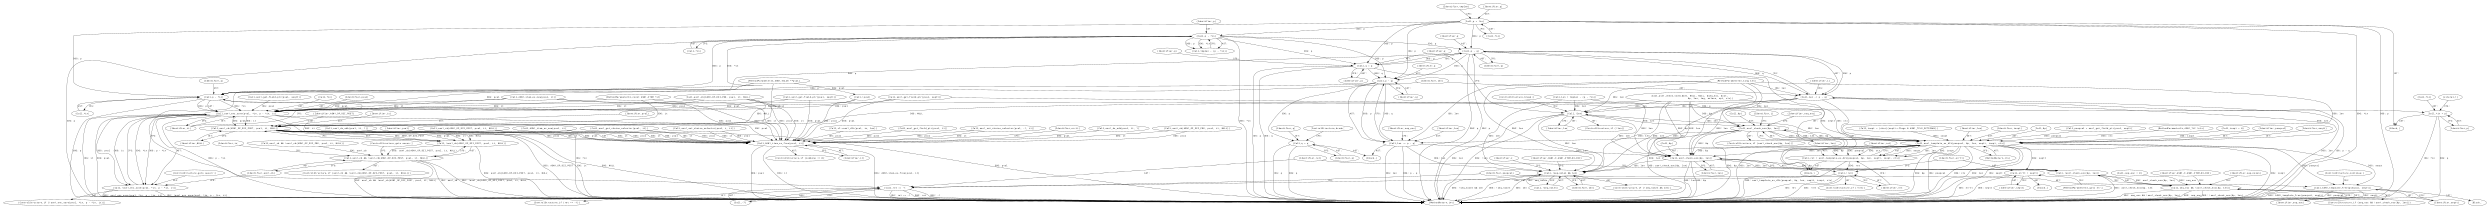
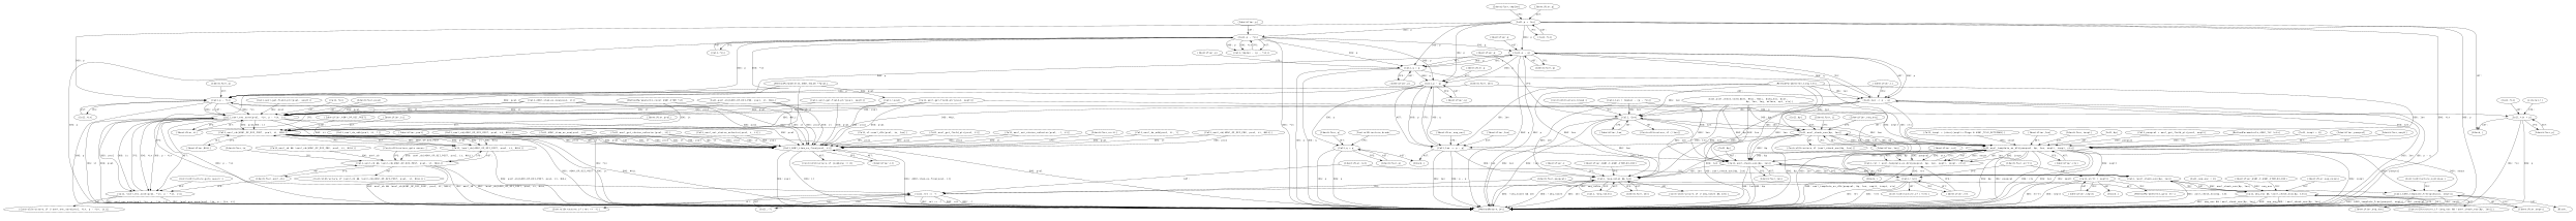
  digraph {
    fontname="Roboto Mono"
    node [fontname="Roboto Mono"]
    edge [fontname="Roboto Mono"]
    n1 [label="(Call,p - q)"]
    n2 [label="(Call,q = p)"]
    n3 [label="(Call,p - q)"]
    n4 [label="(Call,p - *in)"]
    n5 [label="(Call,len -= p - q)"]
    n6 [label="(MethodReturn,int)"]
    n7 [label="(Identifier,q)"]
    n8 [label="(Identifier,p)"]
    n9 [label="(Block,)"]
    n10 [label="(Call,len -= p - q)"]
    n11 [label="(Call,q = p)"]
    n12 [label="(Identifier,q)"]
    n13 [label="(Call,asn1_enc_save(pval, *in, p - *in, it))"]
    n14 [label="(Call,*in = p)"]
    n15 [label="(Call,*in)"]
    n16 [label="(Call,asn1_check_eoc(&p, len))"]
    n17 [label="(Call,!seq_nolen && len)"]
    n18 [label="(Call,!len)"]
    n19 [label="(Call,p = *in)"]
    n20 [label="(Call,p - *in)"]
    n21 [label="(Call,*in)"]
    n22 [label="(Block,)"]
    n23 [label="(Call,tmplen - (p - *in))"]
    n24 [label="(Call,*in)"]
    n25 [label="(Block,)"]
    n26 [label="(Identifier,p)"]
    n27 [label="(Call,!asn1_check_eoc(&p, len))"]
    n28 [label="(Identifier,len)"]
    n29 [label="(Call,!seq_nolen)"]
    n30 [label="(Identifier,len)"]
    n31 [label="(ControlStructure,if (!seq_nolen && len))"]
    n32 [label="(Call,seq_eoc && !asn1_check_eoc(&p, len))"]
    n33 [label="(ControlStructure,if (seq_eoc && !asn1_check_eoc(&p, len)))"]
    n34 [label="(Identifier,seq_eoc)"]
    n35 [label="(Call,!asn1_enc_save(pval, *in, p - *in, it))"]
    n36 [label="(Call,asn1_cb(ASN1_OP_D2I_POST, pval, it, NULL))"]
    n37 [label="(Call,ASN1_item_ex_free(pval, it))"]
    n38 [label="(Identifier,it)"]
    n39 [label="(Identifier,p)"]
    n40 [label="(ControlStructure,if (!asn1_enc_save(pval, *in, p - *in, it)))"]
    n41 [label="(Call,!asn1_cb(ASN1_OP_D2I_POST, pval, it, NULL))"]
    n42 [label="(Identifier,NULL)"]
    n43 [label="(ControlStructure,if (combine == 0))"]
    n44 [label="(Identifier,it)"]
    n45 [label="(Call,asn1_cb && !asn1_cb(ASN1_OP_D2I_POST, pval, it, NULL))"]
    n46 [label="(ControlStructure,if (asn1_cb && !asn1_cb(ASN1_OP_D2I_POST, pval, it, NULL)))"]
    n47 [label="(Identifier,asn1_cb)"]
    n48 [label="(Call,asn1_check_eoc(&p, len))"]
    n49 [label="(Identifier,len)"]
    n50 [label="(ControlStructure,if (!len))"]
    n51 [label="(Call,asn1_template_ex_d2i(pseqval, &p, len, seqtt, isopt, ctx))"]
    n52 [label="(Identifier,len)"]
    n53 [label="(ControlStructure,if (asn1_check_eoc(&p, len)))"]
    n54 [label="(Call,ret = asn1_template_ex_d2i(pseqval, &p, len, seqtt, isopt, ctx))"]
    n55 [label="(Call,errtt = seqtt)"]
    n56 [label="(Call,ASN1_template_free(pseqval, seqtt))"]
-   n57 [label="(MethodReturn,ctx)"]
+   n57 [label="(Identifier,ctx)"]
    n58 [label="(Call,!ret)"]
    n59 [label="(Block,)"]
    n60 [label="(Identifier,seqtt)"]
    n61 [label="(Identifier,seqtt)"]
    n62 [label="(Block,)"]
    n63 [label="(Call,ret == -1)"]
    n64 [label="(Identifier,ret)"]
    n65 [label="(ControlStructure,if (!ret))"]
    n66 [label="(ControlStructure,if (ret == -1))"]
    n67 [label="(Call,-7)"]
    n68 [label="(Call,cf->asn1_d2i(pval, in, len))"]
    n69 [label="(Identifier,ret)"]
    n70 [label="(ControlStructure,goto auxerr;)"]
    n71 [label="(Call,*in)"]
    n72 [label="(Identifier,in)"]
    n73 [label="(Identifier,pseqval)"]
    n74 [label="(Call,asn1_check_tlen(&len, NULL, NULL, &seq_eoc, &cst,\n                              &p, len, tag, aclass, opt, ctx))"]
    n75 [label="(Identifier,ASN1_OP_D2I_POST)"]
    n76 [label="(ControlStructure,continue;)"]
    n77 [label="(Call,asn1_get_field_ptr(pval, tt))"]
    n78 [label="(MethodParameterIn,long len)"]
    n79 [label="(Identifier,p)"]
    n80 [label="(Identifier,errtt)"]
    n81 [label="(Identifier,seq_eoc)"]
    n82 [label="(Identifier,p)"]
    n83 [label="(Call,asn1_cb && !asn1_cb(ASN1_OP_D2I_PRE, pval, it, NULL))"]
    n84 [label="(Call,asn1_do_adb(pval, tt, 1))"]
    n85 [label="(Identifier,p)"]
    n86 [label="(Identifier,seqtt)"]
    n87 [label="(Identifier,i)"]
    n88 [label="(Call,asn1_get_field_ptr(pval, seqtt))"]
    n89 [label="(Call,asn1_cb(ASN1_OP_D2I_PRE, pval, it, NULL))"]
    n90 [label="(Call,asn1_get_field_ptr(pval, seqtt))"]
    n91 [label="(Call,asn1_cb(ASN1_OP_D2I_PRE, pval, it, NULL))"]
    n92 [label="(Call,seq_eoc = 0)"]
    n93 [label="(MethodParameterIn,ASN1_VALUE **pval)"]
    n94 [label="(Call,!pval)"]
    n95 [label="(Call,isopt = (char)(seqtt->flags & ASN1_TFLG_OPTIONAL))"]
    n96 [label="(Call,asn1_do_adb(pval, tt, 1))"]
    n97 [label="(Identifier,p)"]
    n98 [label="(Call,len = tmplen - (p - *in))"]
    n99 [label="(Identifier,pval)"]
    n100 [label="(Identifier,i)"]
    n101 [label="(Identifier,errtt)"]
    n102 [label="(Identifier,len)"]
    n103 [label="(Identifier,p)"]
    n104 [label="(Identifier,tmplen)"]
    n105 [label="(Identifier,pval)"]
    n106 [label="(Call,asn1_get_field_ptr(pval, seqtt))"]
    n107 [label="(Identifier,i)"]
    n108 [label="(ControlStructure,break;)"]
    n109 [label="(Call,asn1_cb(ASN1_OP_D2I_POST, pval, it, NULL))"]
    n110 [label="(Identifier,q)"]
    n111 [label="(Identifier,ASN1_F_ASN1_ITEM_EX_D2I)"]
    n112 [label="(Identifier,q)"]
    n113 [label="(Identifier,it)"]
    n114 [label="(MethodParameterIn,const ASN1_ITEM *it)"]
    n115 [label="(Identifier,ASN1_F_ASN1_ITEM_EX_D2I)"]
    n116 [label="(Identifier,ret)"]
    n117 [label="(Identifier,isopt)"]
    n118 [label="(Call,ASN1_item_ex_new(pval, it))"]
    n119 [label="(Call,&p)"]
    n120 [label="(Call,asn1_get_choice_selector(pval, it))"]
    n121 [label="(Call,pseqval = asn1_get_field_ptr(pval, seqtt))"]
    n122 [label="(Identifier,len)"]
    n123 [label="(MethodParameterIn,ASN1_TLC *ctx)"]
    n124 [label="(MethodParameterIn,goto err;)"]
    n125 [label="(Call,asn1_set_choice_selector(pval, i, it))"]
    n126 [label="(Call,*in)"]
    n127 [label="(ControlStructure,break;)"]
    n128 [label="(Identifier,seq_eoc)"]
    n129 [label="(ControlStructure,goto auxerr;)"]
    n130 [label="(Identifier,len)"]
    n131 [label="(Identifier,seq_nolen)"]
    n132 [label="(Identifier,pval)"]
    n133 [label="(Literal,1)"]
    n134 [label="(Call,&p)"]
    n135 [label="(Identifier,p)"]
    n136 [label="(Identifier,pseqval)"]
    n137 [label="(Call,isopt = 0)"]
    n138 [label="(Call,asn1_set_choice_selector(pval, -1, it))"]
    n139 [label="(Call,ASN1_item_ex_new(pval, it))"]
    n140 [label="(Call,&p)"]
    n1 -> n2 [label="DDG: p"]
    n1 -> n3 [label="DDG: p"]
    n1 -> n4 [label="DDG: p"]
    n1 -> n5 [label="AST: "]
    n1 -> n5 [label="DDG: p"]
    n1 -> n5 [label="DDG: q"]
    n1 -> n6 [label="DDG: q"]
    n1 -> n6 [label="DDG: p"]
    n1 -> n7 [label="CFG: "]
    n2 -> n1 [label="DDG: q"]
    n2 -> n3 [label="DDG: q"]
    n2 -> n6 [label="DDG: p"]
    n2 -> n6 [label="DDG: q"]
    n2 -> n8 [label="CFG: "]
    n2 -> n9 [label="AST: "]
    n3 -> n4 [label="DDG: p"]
    n3 -> n10 [label="AST: "]
    n3 -> n10 [label="DDG: p"]
    n3 -> n10 [label="DDG: q"]
    n3 -> n11 [label="DDG: p"]
    n3 -> n12 [label="CFG: "]
    n4 -> n6 [label="DDG: p"]
    n4 -> n13 [label="AST: "]
    n4 -> n13 [label="DDG: *in"]
    n4 -> n13 [label="DDG: p"]
    n4 -> n14 [label="DDG: p"]
    n4 -> n15 [label="CFG: "]
    n5 -> n1 [label="CFG: "]
    n5 -> n6 [label="DDG: len"]
    n5 -> n6 [label="DDG: p - q"]
    n5 -> n9 [label="AST: "]
    n5 -> n16 [label="DDG: len"]
    n5 -> n17 [label="DDG: len"]
    n5 -> n18 [label="DDG: len"]
    n7 -> n1 [label="AST: "]
    n8 -> n2 [label="AST: "]
    n10 -> n3 [label="CFG: "]
    n10 -> n6 [label="DDG: len"]
    n10 -> n6 [label="DDG: p - q"]
    n10 -> n16 [label="DDG: len"]
    n10 -> n17 [label="DDG: len"]
    n10 -> n25 [label="AST: "]
    n11 -> n6 [label="DDG: q"]
    n11 -> n6 [label="DDG: p"]
    n11 -> n25 [label="AST: "]
    n11 -> n26 [label="CFG: "]
    n12 -> n3 [label="AST: "]
    n13 -> n6 [label="DDG: p - *in"]
    n13 -> n6 [label="DDG: *in"]
    n13 -> n6 [label="DDG: it"]
    n13 -> n6 [label="DDG: pval"]
    n13 -> n35 [label="AST: "]
    n13 -> n35 [label="DDG: pval"]
    n13 -> n35 [label="DDG: *in"]
    n13 -> n35 [label="DDG: p - *in"]
    n13 -> n35 [label="DDG: it"]
    n13 -> n36 [label="DDG: pval"]
    n13 -> n36 [label="DDG: it"]
    n13 -> n37 [label="DDG: pval"]
    n13 -> n37 [label="DDG: it"]
    n13 -> n38 [label="CFG: "]
    n14 -> n6 [label="DDG: *in"]
    n14 -> n6 [label="DDG: p"]
    n14 -> n22 [label="AST: "]
    n14 -> n39 [label="CFG: "]
    n15 -> n4 [label="AST: "]
    n16 -> n6 [label="DDG: len"]
    n16 -> n6 [label="DDG: &p"]
    n16 -> n17 [label="DDG: len"]
    n16 -> n27 [label="AST: "]
    n16 -> n27 [label="DDG: &p"]
    n16 -> n27 [label="DDG: len"]
    n16 -> n28 [label="CFG: "]
    n17 -> n6 [label="DDG: !seq_nolen && len"]
    n17 -> n6 [label="DDG: !seq_nolen"]
    n17 -> n6 [label="DDG: len"]
    n17 -> n29 [label="CFG: "]
    n17 -> n30 [label="CFG: "]
    n17 -> n31 [label="AST: "]
    n18 -> n6 [label="DDG: len"]
    n18 -> n6 [label="DDG: !len"]
    n18 -> n16 [label="DDG: len"]
    n18 -> n17 [label="DDG: len"]
    n18 -> n48 [label="DDG: len"]
    n18 -> n49 [label="CFG: "]
    n18 -> n50 [label="AST: "]
    n19 -> n1 [label="DDG: p"]
    n19 -> n2 [label="DDG: p"]
    n19 -> n3 [label="DDG: p"]
    n19 -> n4 [label="DDG: p"]
    n19 -> n6 [label="DDG: *in"]
    n19 -> n6 [label="DDG: p"]
    n19 -> n20 [label="DDG: p"]
    n19 -> n21 [label="CFG: "]
    n19 -> n22 [label="AST: "]
    n20 -> n1 [label="DDG: p"]
    n20 -> n2 [label="DDG: p"]
    n20 -> n3 [label="DDG: p"]
    n20 -> n4 [label="DDG: p"]
    n20 -> n4 [label="DDG: *in"]
    n20 -> n6 [label="DDG: *in"]
    n20 -> n6 [label="DDG: p"]
    n20 -> n23 [label="AST: "]
    n20 -> n23 [label="DDG: p"]
    n20 -> n23 [label="DDG: *in"]
    n20 -> n24 [label="CFG: "]
    n21 -> n19 [label="AST: "]
    n23 -> n20 [label="CFG: "]
    n24 -> n20 [label="AST: "]
    n26 -> n11 [label="AST: "]
    n27 -> n6 [label="DDG: asn1_check_eoc(&p, len)"]
    n27 -> n16 [label="CFG: "]
    n27 -> n32 [label="AST: "]
    n27 -> n32 [label="DDG: asn1_check_eoc(&p, len)"]
    n28 -> n16 [label="AST: "]
    n29 -> n17 [label="AST: "]
    n29 -> n17 [label="DDG: seq_nolen"]
    n30 -> n17 [label="AST: "]
    n32 -> n6 [label="DDG: seq_eoc && !asn1_check_eoc(&p, len)"]
    n32 -> n6 [label="DDG: seq_eoc"]
    n32 -> n6 [label="DDG: !asn1_check_eoc(&p, len)"]
    n32 -> n27 [label="CFG: "]
    n32 -> n33 [label="AST: "]
    n32 -> n34 [label="CFG: "]
    n34 -> n32 [label="AST: "]
    n35 -> n6 [label="DDG: asn1_enc_save(pval, *in, p - *in, it)"]
    n35 -> n6 [label="DDG: !asn1_enc_save(pval, *in, p - *in, it)"]
    n35 -> n13 [label="CFG: "]
    n35 -> n40 [label="AST: "]
    n36 -> n6 [label="DDG: pval"]
    n36 -> n6 [label="DDG: ASN1_OP_D2I_POST"]
    n36 -> n6 [label="DDG: it"]
    n36 -> n6 [label="DDG: NULL"]
    n36 -> n37 [label="DDG: pval"]
    n36 -> n37 [label="DDG: it"]
    n36 -> n41 [label="AST: "]
    n36 -> n41 [label="DDG: ASN1_OP_D2I_POST"]
    n36 -> n41 [label="DDG: pval"]
    n36 -> n41 [label="DDG: it"]
    n36 -> n41 [label="DDG: NULL"]
    n36 -> n42 [label="CFG: "]
    n37 -> n6 [label="DDG: it"]
    n37 -> n6 [label="DDG: ASN1_item_ex_free(pval, it)"]
    n37 -> n6 [label="DDG: pval"]
    n37 -> n43 [label="AST: "]
    n37 -> n44 [label="CFG: "]
    n38 -> n4 [label="CFG: "]
    n38 -> n13 [label="AST: "]
    n39 -> n14 [label="AST: "]
    n41 -> n6 [label="DDG: asn1_cb(ASN1_OP_D2I_POST, pval, it, NULL)"]
    n41 -> n36 [label="CFG: "]
    n41 -> n45 [label="AST: "]
    n41 -> n45 [label="DDG: asn1_cb(ASN1_OP_D2I_POST, pval, it, NULL)"]
    n42 -> n36 [label="AST: "]
    n44 -> n37 [label="AST: "]
    n45 -> n6 [label="DDG: asn1_cb && !asn1_cb(ASN1_OP_D2I_POST, pval, it, NULL)"]
    n45 -> n6 [label="DDG: asn1_cb"]
    n45 -> n6 [label="DDG: !asn1_cb(ASN1_OP_D2I_POST, pval, it, NULL)"]
    n45 -> n41 [label="CFG: "]
    n45 -> n46 [label="AST: "]
    n45 -> n47 [label="CFG: "]
    n47 -> n35 [label="CFG: "]
    n47 -> n45 [label="AST: "]
    n48 -> n6 [label="DDG: len"]
    n48 -> n6 [label="DDG: asn1_check_eoc(&p, len)"]
    n48 -> n6 [label="DDG: &p"]
    n48 -> n10 [label="DDG: len"]
    n48 -> n16 [label="DDG: &p"]
    n48 -> n51 [label="DDG: &p"]
    n48 -> n51 [label="DDG: len"]
    n48 -> n52 [label="CFG: "]
    n48 -> n53 [label="AST: "]
    n49 -> n18 [label="AST: "]
    n51 -> n5 [label="DDG: len"]
    n51 -> n6 [label="DDG: isopt"]
    n51 -> n6 [label="DDG: &p"]
    n51 -> n6 [label="DDG: pseqval"]
    n51 -> n6 [label="DDG: ctx"]
    n51 -> n6 [label="DDG: len"]
    n51 -> n6 [label="DDG: seqtt"]
    n51 -> n16 [label="DDG: &p"]
    n51 -> n16 [label="DDG: len"]
    n51 -> n17 [label="DDG: len"]
    n51 -> n18 [label="DDG: len"]
    n51 -> n48 [label="DDG: &p"]
    n51 -> n54 [label="AST: "]
    n51 -> n54 [label="DDG: seqtt"]
    n51 -> n54 [label="DDG: len"]
    n51 -> n54 [label="DDG: isopt"]
    n51 -> n54 [label="DDG: &p"]
    n51 -> n54 [label="DDG: pseqval"]
    n51 -> n54 [label="DDG: ctx"]
    n51 -> n55 [label="DDG: seqtt"]
    n51 -> n56 [label="DDG: pseqval"]
    n51 -> n56 [label="DDG: seqtt"]
    n51 -> n57 [label="CFG: "]
    n52 -> n48 [label="AST: "]
    n54 -> n6 [label="DDG: asn1_template_ex_d2i(pseqval, &p, len, seqtt, isopt, ctx)"]
    n54 -> n9 [label="AST: "]
    n54 -> n51 [label="CFG: "]
    n54 -> n58 [label="DDG: ret"]
    n55 -> n6 [label="DDG: errtt"]
    n55 -> n6 [label="DDG: seqtt"]
    n55 -> n59 [label="AST: "]
    n55 -> n60 [label="CFG: "]
    n56 -> n6 [label="DDG: seqtt"]
    n56 -> n6 [label="DDG: ASN1_template_free(pseqval, seqtt)"]
    n56 -> n6 [label="DDG: pseqval"]
    n56 -> n61 [label="CFG: "]
    n56 -> n62 [label="AST: "]
    n57 -> n51 [label="AST: "]
    n58 -> n6 [label="DDG: !ret"]
    n58 -> n6 [label="DDG: ret"]
    n58 -> n63 [label="ASN: ret"]
    n58 -> n64 [label="CFG: "]
    n58 -> n65 [label="AST: "]
    n60 -> n55 [label="AST: "]
    n61 -> n56 [label="AST: "]
    n63 -> n6 [label="DDG: ret"]
    n63 -> n6 [label="DDG: -1"]
    n63 -> n6 [label="DDG: ret == -1"]
    n63 -> n66 [label="AST: "]
    n63 -> n67 [label="CFG: "]
    n64 -> n54 [label="CFG: "]
    n64 -> n58 [label="AST: "]
    n67 -> n63 [label="AST: "]
    n67 -> n63 [label="DDG: 1"]
    n68 -> n37 [label="DDG: pval"]
    n69 -> n58 [label="CFG: "]
    n69 -> n63 [label="AST: "]
    n70 -> n35 [label="CFG: "]
    n71 -> n13 [label="AST: "]
    n72 -> n45 [label="CFG: "]
    n73 -> n51 [label="AST: "]
    n74 -> n16 [label="DDG: &p"]
    n74 -> n16 [label="DDG: len"]
    n74 -> n17 [label="DDG: len"]
    n74 -> n18 [label="DDG: len"]
    n74 -> n36 [label="DDG: NULL"]
    n74 -> n48 [label="DDG: &p"]
    n74 -> n51 [label="DDG: ctx"]
    n75 -> n36 [label="AST: "]
    n76 -> n56 [label="CFG: "]
    n77 -> n37 [label="DDG: pval"]
    n78 -> n5 [label="DDG: len"]
    n78 -> n10 [label="DDG: len"]
    n78 -> n16 [label="DDG: len"]
    n78 -> n17 [label="DDG: len"]
    n78 -> n18 [label="DDG: len"]
    n78 -> n48 [label="DDG: len"]
    n78 -> n51 [label="DDG: len"]
    n79 -> n3 [label="AST: "]
    n80 -> n37 [label="CFG: "]
    n81 -> n10 [label="CFG: "]
    n82 -> n4 [label="AST: "]
    n83 -> n45 [label="DDG: asn1_cb"]
    n84 -> n37 [label="DDG: pval"]
    n85 -> n1 [label="AST: "]
    n86 -> n51 [label="AST: "]
    n87 -> n48 [label="CFG: "]
    n88 -> n13 [label="DDG: pval"]
    n88 -> n37 [label="DDG: pval"]
    n88 -> n51 [label="DDG: seqtt"]
    n89 -> n37 [label="DDG: pval"]
    n89 -> n37 [label="DDG: it"]
    n90 -> n13 [label="DDG: pval"]
    n91 -> n13 [label="DDG: pval"]
    n91 -> n13 [label="DDG: it"]
    n91 -> n36 [label="DDG: NULL"]
    n91 -> n37 [label="DDG: pval"]
    n91 -> n37 [label="DDG: it"]
    n92 -> n32 [label="DDG: seq_eoc"]
    n93 -> n13 [label="DDG: pval"]
    n93 -> n36 [label="DDG: pval"]
    n93 -> n94 [label="DDG: pval"]
    n94 -> n13 [label="DDG: pval"]
    n94 -> n37 [label="DDG: pval"]
    n95 -> n51 [label="DDG: isopt"]
    n96 -> n37 [label="DDG: pval"]
    n97 -> n2 [label="CFG: "]
    n98 -> n16 [label="DDG: len"]
    n98 -> n17 [label="DDG: len"]
    n98 -> n18 [label="DDG: len"]
    n99 -> n13 [label="AST: "]
    n100 -> n5 [label="CFG: "]
    n101 -> n55 [label="AST: "]
    n101 -> n58 [label="CFG: "]
    n102 -> n51 [label="AST: "]
    n103 -> n20 [label="AST: "]
    n104 -> n19 [label="CFG: "]
    n105 -> n37 [label="AST: "]
    n106 -> n13 [label="DDG: pval"]
    n106 -> n37 [label="DDG: pval"]
    n107 -> n17 [label="CFG: "]
    n108 -> n11 [label="CFG: "]
    n109 -> n37 [label="DDG: pval"]
    n109 -> n37 [label="DDG: it"]
    n110 -> n11 [label="AST: "]
    n111 -> n32 [label="CFG: "]
    n112 -> n2 [label="AST: "]
    n112 -> n18 [label="CFG: "]
    n113 -> n36 [label="AST: "]
    n114 -> n13 [label="DDG: it"]
    n114 -> n36 [label="DDG: it"]
    n114 -> n37 [label="DDG: it"]
    n115 -> n17 [label="CFG: "]
    n116 -> n54 [label="AST: "]
    n117 -> n51 [label="AST: "]
    n118 -> n37 [label="DDG: pval"]
    n118 -> n37 [label="DDG: it"]
    n119 -> n51 [label="AST: "]
    n120 -> n37 [label="DDG: pval"]
    n120 -> n37 [label="DDG: it"]
    n121 -> n51 [label="DDG: pseqval"]
    n122 -> n10 [label="AST: "]
    n123 -> n51 [label="DDG: ctx"]
-   n124 -> n55 [label="CFG: "]
+   n55 -> n124 [label="CFG: "]
    n125 -> n37 [label="DDG: pval"]
    n125 -> n37 [label="DDG: it"]
    n126 -> n14 [label="AST: "]
    n127 -> n18 [label="CFG: "]
    n128 -> n48 [label="CFG: "]
    n129 -> n45 [label="CFG: "]
    n130 -> n5 [label="AST: "]
    n130 -> n63 [label="CFG: "]
    n131 -> n32 [label="CFG: "]
    n132 -> n36 [label="AST: "]
    n133 -> n14 [label="CFG: "]
    n134 -> n16 [label="AST: "]
    n135 -> n19 [label="AST: "]
    n136 -> n56 [label="AST: "]
    n136 -> n63 [label="CFG: "]
    n137 -> n51 [label="DDG: isopt"]
    n138 -> n37 [label="DDG: pval"]
    n138 -> n37 [label="DDG: it"]
    n139 -> n13 [label="DDG: pval"]
    n139 -> n13 [label="DDG: it"]
    n139 -> n37 [label="DDG: pval"]
    n139 -> n37 [label="DDG: it"]
    n140 -> n48 [label="AST: "]
  }
